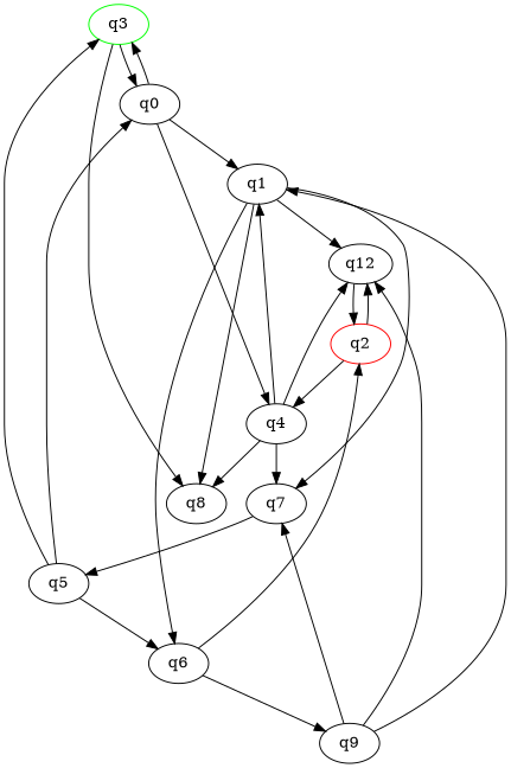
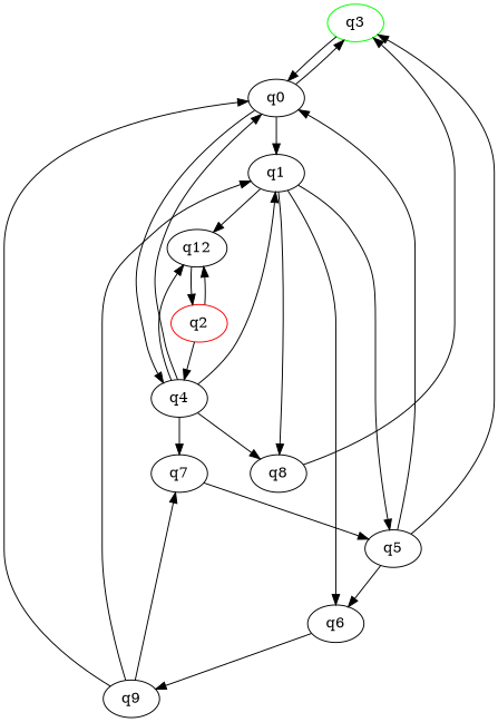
  digraph {
    q3 [color=green initial=1]
    q0
    q8
    q4
    q1
    q2 [color=red final=1]
    n7 [label=q12]
    q7
    q5
    q6
    q9
    q3 -> q0
-   q3 -> q8
+   q8 -> q3
    q0 -> q3
    q0 -> q4
    q0 -> q1
+   q4 -> q0
    q4 -> q8
    q4 -> q1
    q4 -> n7
    q4 -> q7
    q1 -> q8
    q1 -> n7
-   q1 -> q7
+   q1 -> q5
    q1 -> q6
    q2 -> q4
    q2 -> n7
    n7 -> q2
    q7 -> q5
    q5 -> q3
    q5 -> q0
    q5 -> q6
-   q6 -> q2
    q6 -> q9
-   q9 -> n7
+   q9 -> q0
    q9 -> q1
    q9 -> q7
  }
